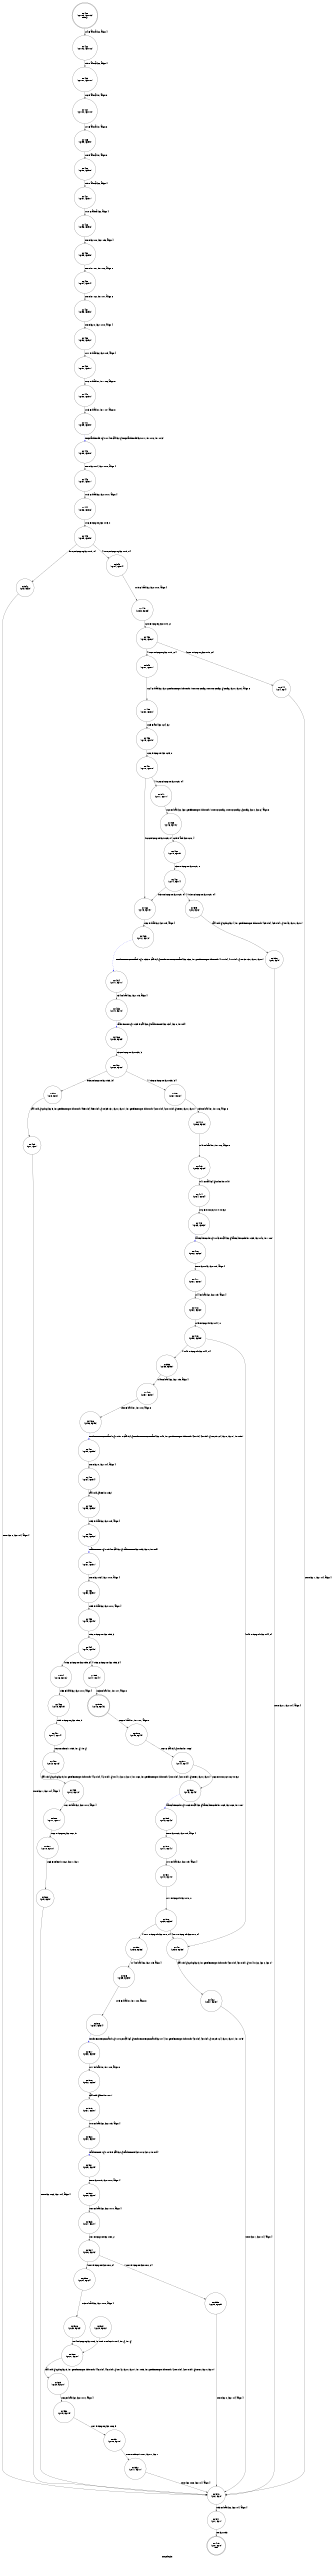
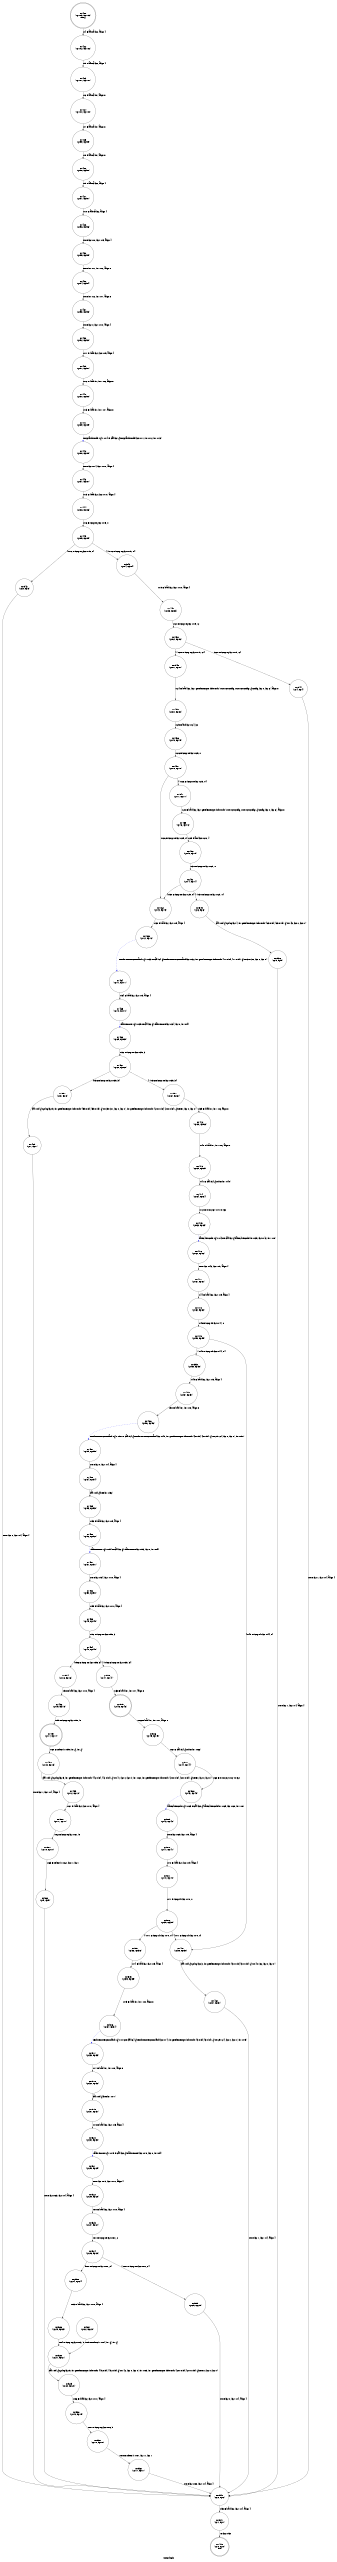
  digraph {
    label=smtp_login
    node [shape=circle]
    n1 [label="N7419\n(rp:0, ep:0)\nexit" shape=doublecircle]
    n2 [label="N7420\n(rp:103, ep:103)\nentry" shape=doublecircle]
    n3 [label="N7422\n(rp:102, ep:102)"]
    n4 [label="N7423\n(rp:101, ep:101)"]
    n5 [label="N7424\n(rp:100, ep:100)"]
    n6 [label="N7425\n(rp:99, ep:99)"]
    n7 [label="N7426\n(rp:98, ep:98)"]
    n8 [label="N7427\n(rp:97, ep:97)"]
    n9 [label="N7428\n(rp:96, ep:96)"]
    n10 [label="N7430\n(rp:95, ep:95)"]
    n11 [label="N7432\n(rp:94, ep:94)"]
    n12 [label="N7437\n(rp:93, ep:93)"]
    n13 [label="N7438\n(rp:92, ep:92)"]
    n14 [label="N7439\n(rp:91, ep:91)"]
    n15 [label="N7440\n(rp:90, ep:90)"]
    n16 [label="N7441\n(rp:89, ep:89)"]
    n17 [label="N7442\n(rp:88, ep:88)"]
    n18 [label="N7443\n(rp:87, ep:87)"]
    n19 [label="N7444\n(rp:86, ep:86)"]
    n20 [label="N7445\n(rp:85, ep:85)"]
    n21 [label="N7542\n(rp:3, ep:3)"]
    n22 [label="N7543\n(rp:84, ep:84)"]
    n23 [label="N7540\n(rp:2, ep:2)"]
    n24 [label="N7449\n(rp:83, ep:83)"]
    n25 [label="N7541\n(rp:1, ep:1)"]
    n26 [label="N7450\n(rp:82, ep:82)"]
    n27 [label="N7544\n(rp:4, ep:4)"]
    n28 [label="N7545\n(rp:81, ep:81)"]
    n29 [label="N7455\n(rp:80, ep:80)"]
    n30 [label="N7456\n(rp:79, ep:79)"]
    n31 [label="N7457\n(rp:78, ep:78)"]
    n32 [label="N7547\n(rp:77, ep:77)"]
    n33 [label="N7462\n(rp:73, ep:73)"]
    n34 [label="N7459\n(rp:76, ep:76)"]
    n35 [label="N7463\n(rp:72, ep:72)"]
    n36 [label="N7460\n(rp:75, ep:75)"]
    n37 [label="N7464\n(rp:71, ep:71)"]
    n38 [label="N7461\n(rp:74, ep:74)"]
    n39 [label="N7549\n(rp:6, ep:6)"]
    n40 [label="N7536\n(rp:5, ep:5)"]
    n41 [label="N7465\n(rp:70, ep:70)"]
    n42 [label="N7466\n(rp:69, ep:69)"]
    n43 [label="N7467\n(rp:68, ep:68)"]
    n44 [label="N7550\n(rp:8, ep:8)"]
    n45 [label="N7551\n(rp:67, ep:67)"]
    n46 [label="N7469\n(rp:7, ep:7)"]
    n47 [label="N7472\n(rp:66, ep:66)"]
    n48 [label="N7473\n(rp:65, ep:65)"]
    n49 [label="N7474\n(rp:64, ep:64)"]
    n50 [label="N7475\n(rp:63, ep:63)"]
    n51 [label="N7476\n(rp:62, ep:62)"]
    n52 [label="N7477\n(rp:61, ep:61)"]
    n53 [label="N7478\n(rp:60, ep:60)"]
    n54 [label="N7479\n(rp:59, ep:59)"]
    n55 [label="N7553\n(rp:58, ep:58)"]
    n56 [label="N7481\n(rp:38, ep:38)"]
    n57 [label="N7485\n(rp:57, ep:57)"]
    n58 [label="N7482\n(rp:37, ep:37)"]
    n59 [label="N7486\n(rp:56, ep:56)"]
    n60 [label="N7487\n(rp:55, ep:55)"]
    n61 [label="N7488\n(rp:54, ep:54)"]
    n62 [label="N7489\n(rp:53, ep:53)"]
    n63 [label="N7490\n(rp:52, ep:52)"]
    n64 [label="N7491\n(rp:51, ep:51)"]
    n65 [label="N7492\n(rp:50, ep:50)"]
    n66 [label="N7493\n(rp:49, ep:49)"]
    n67 [label="N7494\n(rp:48, ep:48)"]
    n68 [label="N7554\n(rp:16, ep:16)"]
    n69 [label="N7555\n(rp:47, ep:47)"]
    n70 [label="N7496\n(rp:15, ep:15)"]
    n71 [label="N7505\n(rp:46, ep:46)" shape=doublecircle]
-   n72 [label="N7497\n(rp:14, ep:14)"]
+   n72 [label="N7497\n(rp:14, ep:14)" shape=doublecircle]
    n73 [label="N7506\n(rp:45, ep:45)"]
    n74 [label="N7498\n(rp:13, ep:13)"]
    n75 [label="N7499\n(rp:12, ep:12)"]
    n76 [label="N7500\n(rp:11, ep:11)"]
    n77 [label="N7501\n(rp:10, ep:10)"]
    n78 [label="N7502\n(rp:9, ep:9)"]
    n79 [label="N7507\n(rp:44, ep:44)"]
    n80 [label="N7508\n(rp:43, ep:43)"]
    n81 [label="N7509\n(rp:42, ep:42)"]
    n82 [label="N7510\n(rp:41, ep:41)"]
    n83 [label="N7511\n(rp:40, ep:40)"]
    n84 [label="N7512\n(rp:39, ep:39)"]
    n85 [label="N7557\n(rp:36, ep:36)"]
    n86 [label="N7515\n(rp:35, ep:35)"]
    n87 [label="N7516\n(rp:34, ep:34)"]
    n88 [label="N7517\n(rp:33, ep:33)"]
    n89 [label="N7518\n(rp:32, ep:32)"]
    n90 [label="N7519\n(rp:31, ep:31)"]
    n91 [label="N7520\n(rp:30, ep:30)"]
    n92 [label="N7521\n(rp:29, ep:29)"]
    n93 [label="N7522\n(rp:28, ep:28)"]
    n94 [label="N7523\n(rp:27, ep:27)"]
    n95 [label="N7524\n(rp:26, ep:26)"]
    n96 [label="N7558\n(rp:24, ep:24)"]
    n97 [label="N7559\n(rp:25, ep:25)"]
    n98 [label="N7526\n(rp:23, ep:23)"]
    n99 [label="N7528\n(rp:21, ep:21)"]
    n100 [label="N7527\n(rp:22, ep:22)"]
    n101 [label="N7529\n(rp:20, ep:20)"]
    n102 [label="N7530\n(rp:19, ep:19)"]
    n103 [label="N7531\n(rp:18, ep:18)"]
    n104 [label="N7532\n(rp:17, ep:17)"]
    n2 -> n3 [label="%4 = alloca i32, align 4"]
    n3 -> n4 [label="%5 = alloca i32, align 4"]
    n4 -> n5 [label="%6 = alloca i8*, align 8"]
    n5 -> n6 [label="%7 = alloca i8*, align 8"]
    n6 -> n7 [label="%8 = alloca i8*, align 8"]
    n7 -> n8 [label="%9 = alloca i32, align 4"]
    n8 -> n9 [label="%10 = alloca i32, align 4"]
    n9 -> n10 [label="store i32 %0, i32* %5, align 4"]
    n10 -> n11 [label="store i8* %1, i8** %6, align 8"]
    n11 -> n12 [label="store i8* %2, i8** %7, align 8"]
    n12 -> n13 [label="store i32 0, i32* %10, align 4"]
    n13 -> n14 [label="%11 = load i32, i32* %5, align 4"]
    n14 -> n15 [label="%12 = load i8*, i8** %6, align 8"]
    n15 -> n16 [label="%13 = load i8*, i8** %7, align 8"]
    n16 -> n17 [color=blue label="smtp_auth_md5 --@-- %14 = call i32 @smtp_auth_md5(i32 %11, i8* %12, i8* %13)" style=dashed]
    n17 -> n18 [label="store i32 %14, i32* %10, align 4"]
    n18 -> n19 [label="%15 = load i32, i32* %10, align 4"]
    n19 -> n20 [label="%16 = icmp eq i32 %15, 0"]
    n20 -> n21 [label="[%16 = icmp eq i32 %15, 0]"]
    n20 -> n22 [label="[!(%16 = icmp eq i32 %15, 0)]"]
    n21 -> n23 [label="store i32 0, i32* %4, align 4"]
    n22 -> n24 [label="%19 = load i32, i32* %10, align 4"]
    n23 -> n25 [label="%93 = load i32, i32* %4, align 4"]
    n24 -> n26 [label="%20 = icmp eq i32 %19, -2"]
    n25 -> n1 [label="ret i32 %93"]
    n26 -> n27 [label="[%20 = icmp eq i32 %19, -2]"]
    n26 -> n28 [label="[!(%20 = icmp eq i32 %19, -2)]"]
    n27 -> n23 [label="store i32 1, i32* %4, align 4"]
    n28 -> n29 [label="%24 = load i32, i32* getelementptr inbounds (%struct.config, %struct.config* @config, i32 0, i32 6), align 8"]
    n29 -> n30 [label="%25 = and i32 %24, 32"]
    n30 -> n31 [label="%26 = icmp ne i32 %25, 0"]
    n31 -> n32 [label="[!(%26 = icmp ne i32 %25, 0)]"]
    n31 -> n33 [label="[%26 = icmp ne i32 %25, 0]"]
    n32 -> n34 [label="%28 = load i32, i32* getelementptr inbounds (%struct.config, %struct.config* @config, i32 0, i32 6), align 8"]
    n33 -> n35 [label="%32 = load i32, i32* %5, align 4"]
    n34 -> n36 [label="%29 = and i32 %28, 4"]
    n35 -> n37 [color=blue label="send_remote_command --@-- %33 = call i64 @send_remote_command(i32 %32, i8* getelementptr inbounds ([11 x i8], [11 x i8]* @.str.38.130, i32 0, i32 0))" style=dashed]
    n36 -> n38 [label="%30 = icmp ne i32 %29, 0"]
    n37 -> n41 [label="%34 = load i32, i32* %5, align 4"]
    n38 -> n33 [label="[%30 = icmp ne i32 %29, 0]"]
    n38 -> n39 [label="[!(%30 = icmp ne i32 %29, 0)]"]
    n39 -> n40 [label="call void @syslog(i32 4, i8* getelementptr inbounds ([65 x i8], [65 x i8]* @.str.43, i32 0, i32 0))"]
    n40 -> n23 [label="store i32 1, i32* %4, align 4"]
    n41 -> n42 [color=blue label="read_remote --@-- %35 = call i32 @read_remote(i32 %34, i32 0, i8* null)" style=dashed]
    n42 -> n43 [label="%36 = icmp ne i32 %35, 3"]
    n43 -> n44 [label="[%36 = icmp ne i32 %35, 3]"]
    n43 -> n45 [label="[!(%36 = icmp ne i32 %35, 3)]"]
    n44 -> n46 [label="call void @syslog(i32 5, i8* getelementptr inbounds ([55 x i8], [55 x i8]* @.str.39.131, i32 0, i32 0), i8* getelementptr inbounds ([200 x i8], [200 x i8]* @neterr, i32 0, i32 0))"]
    n45 -> n47 [label="%39 = load i8*, i8** %6, align 8"]
    n46 -> n23 [label="store i32 1, i32* %4, align 4"]
    n47 -> n48 [label="%40 = load i8*, i8** %6, align 8"]
    n48 -> n49 [label="%41 = call i64 @strlen(i8* %40)"]
    n49 -> n50 [label="%42 = trunc i64 %41 to i32"]
    n50 -> n51 [color=blue label="base64_encode --@-- %43 = call i32 @base64_encode(i8* %39, i32 %42, i8** %8)" style=dashed]
    n51 -> n52 [label="store i32 %43, i32* %9, align 4"]
    n52 -> n53 [label="%44 = load i32, i32* %9, align 4"]
    n53 -> n54 [label="%45 = icmp slt i32 %44, 0"]
    n54 -> n55 [label="[!(%45 = icmp slt i32 %44, 0)]"]
    n54 -> n56 [label="[%45 = icmp slt i32 %44, 0]"]
    n55 -> n57 [label="%49 = load i32, i32* %5, align 4"]
    n56 -> n58 [label="call void @syslog(i32 3, i8* getelementptr inbounds ([30 x i8], [30 x i8]* @.str.40.132, i32 0, i32 0))"]
    n57 -> n59 [label="%50 = load i8*, i8** %8, align 8"]
    n58 -> n23 [label="store i32 1, i32* %4, align 4"]
    n59 -> n60 [color=blue label="send_remote_command --@-- %51 = call i64 @send_remote_command(i32 %49, i8* getelementptr inbounds ([3 x i8], [3 x i8]* @.str.29.124, i32 0, i32 0), i8* %50)" style=dashed]
    n60 -> n61 [label="store i32 0, i32* %4, align 4"]
    n61 -> n62 [label="call void @free(i8* %52)"]
    n62 -> n63 [label="%53 = load i32, i32* %5, align 4"]
    n63 -> n64 [color=blue label="read_remote --@-- %54 = call i32 @read_remote(i32 %53, i32 0, i8* null)" style=dashed]
    n64 -> n65 [label="store i32 %54, i32* %10, align 4"]
    n65 -> n66 [label="%55 = load i32, i32* %10, align 4"]
    n66 -> n67 [label="%56 = icmp ne i32 %55, 3"]
    n67 -> n68 [label="[%56 = icmp ne i32 %55, 3]"]
    n67 -> n69 [label="[!(%56 = icmp ne i32 %55, 3)]"]
    n68 -> n70 [label="%58 = load i32, i32* %10, align 4"]
    n69 -> n71 [label="%65 = load i8*, i8** %7, align 8"]
    n70 -> n72 [label="%59 = icmp eq i32 %58, 5"]
    n71 -> n73 [label="%66 = load i8*, i8** %7, align 8"]
    n72 -> n74 [label="%60 = select i1 %59, i8* @, i8* @"]
    n73 -> n79 [label="%67 = call i64 @strlen(i8* %66)"]
    n74 -> n75 [label="call void @syslog(i32 5, i8* getelementptr inbounds ([42 x i8], [42 x i8]* @.str.41, i32 0, i32 0), i8* %60, i8* getelementptr inbounds ([200 x i8], [200 x i8]* @neterr, i32 0, i32 0))"]
    n75 -> n76 [label="%61 = load i32, i32* %10, align 4"]
    n76 -> n77 [label="%62 = icmp eq i32 %61, 5"]
    n77 -> n78 [label="%63 = select i1 %62, i32 -1, i32 1"]
    n78 -> n23 [label="store i32 %63, i32* %4, align 4"]
    n79 -> n80 [label="%68 = trunc i64 %67 to i32"]
    n80 -> n81 [color=blue label="base64_encode --@-- %69 = call i32 @base64_encode(i8* %65, i32 %68, i8** %8)" style=dashed]
    n81 -> n82 [label="store i32 %69, i32* %9, align 4"]
    n82 -> n83 [label="%70 = load i32, i32* %9, align 4"]
    n83 -> n84 [label="%71 = icmp slt i32 %70, 0"]
    n84 -> n56 [label="[%71 = icmp slt i32 %70, 0]"]
    n84 -> n85 [label="[!(%71 = icmp slt i32 %70, 0)]"]
    n85 -> n86 [label="%74 = load i32, i32* %5, align 4"]
    n86 -> n87 [label="%75 = load i8*, i8** %8, align 8"]
    n87 -> n88 [color=blue label="send_remote_command --@-- %76 = call i64 @send_remote_command(i32 %74, i8* getelementptr inbounds ([3 x i8], [3 x i8]* @.str.29.124, i32 0, i32 0), i8* %75)" style=dashed]
    n88 -> n89 [label="%77 = load i8*, i8** %8, align 8"]
    n89 -> n90 [label="call void @free(i8* %77)"]
    n90 -> n91 [label="%78 = load i32, i32* %5, align 4"]
    n91 -> n92 [color=blue label="read_remote --@-- %79 = call i32 @read_remote(i32 %78, i32 0, i8* null)" style=dashed]
    n92 -> n93 [label="store i32 %79, i32* %10, align 4"]
    n93 -> n94 [label="%80 = load i32, i32* %10, align 4"]
    n94 -> n95 [label="%81 = icmp ne i32 %80, 2"]
    n95 -> n96 [label="[%81 = icmp ne i32 %80, 2]"]
    n95 -> n97 [label="[!(%81 = icmp ne i32 %80, 2)]"]
    n96 -> n98 [label="%83 = load i32, i32* %10, align 4"]
    n97 -> n23 [label="store i32 0, i32* %4, align 4"]
    n98 -> n99 [label="%84 = icmp eq i32 %83, 5"]
    n99 -> n101 [label="call void @syslog(i32 5, i8* getelementptr inbounds ([46 x i8], [46 x i8]* @.str.42, i32 0, i32 0), i8* %85, i8* getelementptr inbounds ([200 x i8], [200 x i8]* @neterr, i32 0, i32 0))"]
    n100 -> n99 [label="%85 = select i1 %84, i8* @, i8* @"]
    n101 -> n102 [label="%86 = load i32, i32* %10, align 4"]
    n102 -> n103 [label="%87 = icmp eq i32 %86, 5"]
    n103 -> n104 [label="%88 = select i1 %87, i32 -1, i32 1"]
    n104 -> n23 [label="store i32 %88, i32* %4, align 4"]
  }
